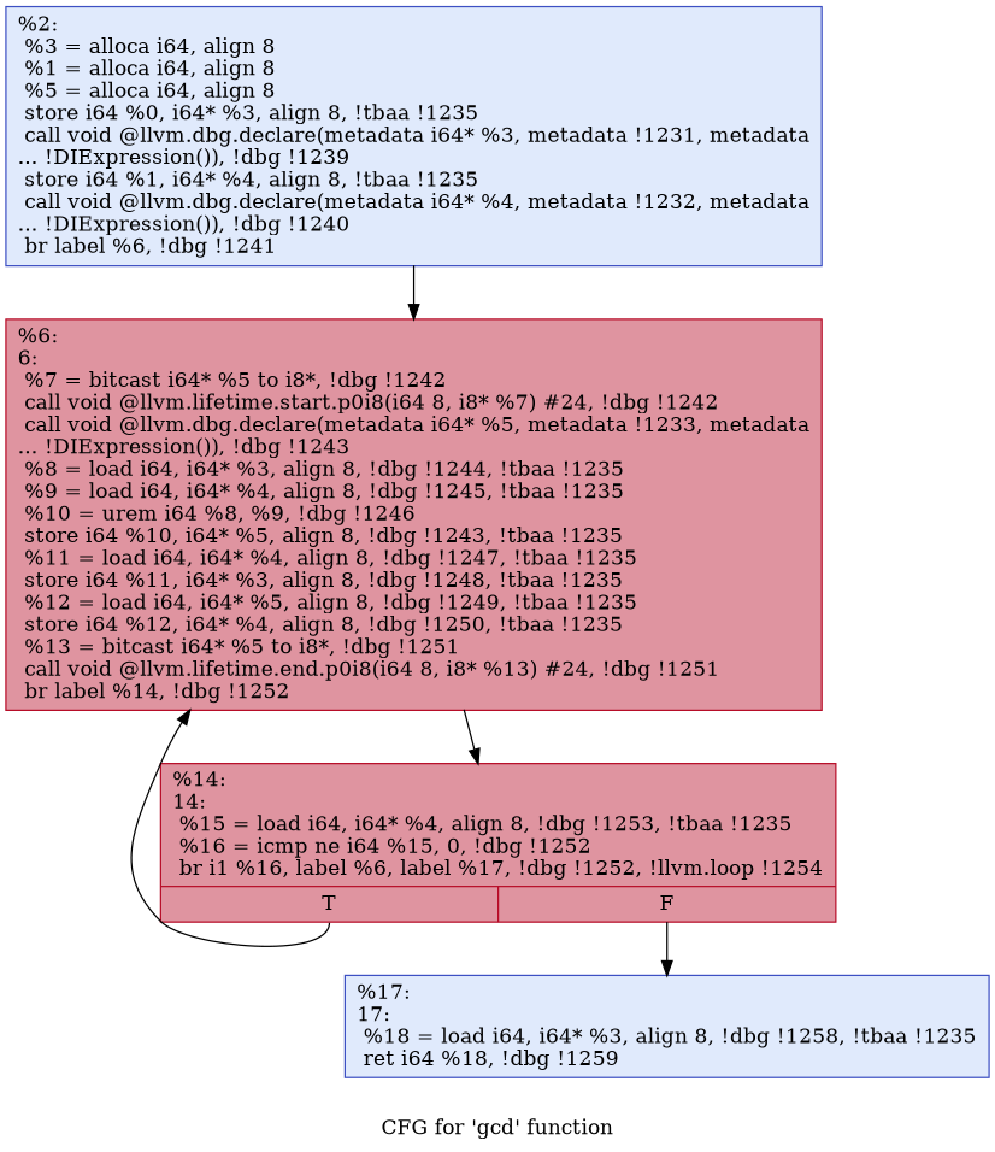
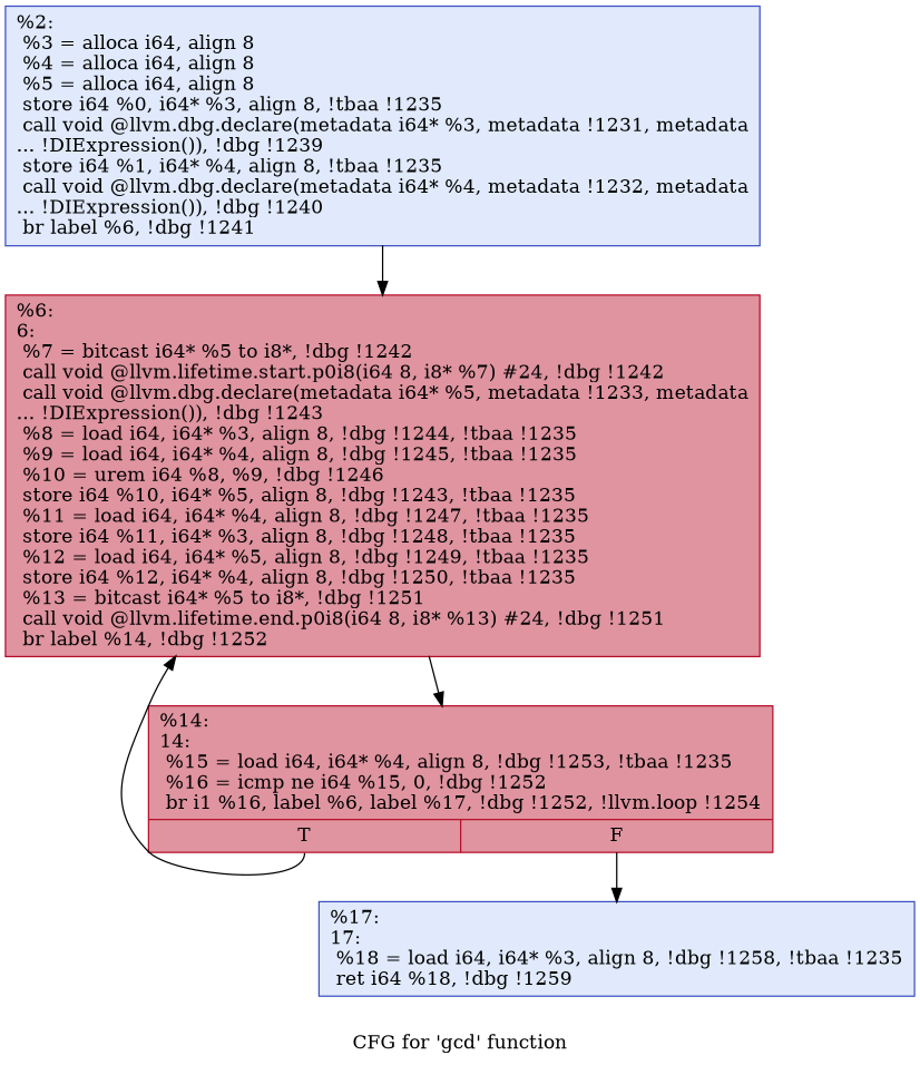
  digraph {
    label="CFG for 'gcd' function"
    node [color="#3d50c3ff" fillcolor="#b9d0f970" shape=record style=filled]
-   n1 [label="{%2:\l  %3 = alloca i64, align 8\l  %1 = alloca i64, align 8\l  %5 = alloca i64, align 8\l  store i64 %0, i64* %3, align 8, !tbaa !1235\l  call void @llvm.dbg.declare(metadata i64* %3, metadata !1231, metadata\l... !DIExpression()), !dbg !1239\l  store i64 %1, i64* %4, align 8, !tbaa !1235\l  call void @llvm.dbg.declare(metadata i64* %4, metadata !1232, metadata\l... !DIExpression()), !dbg !1240\l  br label %6, !dbg !1241\l}"]
+   n1 [label="{%2:\l  %3 = alloca i64, align 8\l  %4 = alloca i64, align 8\l  %5 = alloca i64, align 8\l  store i64 %0, i64* %3, align 8, !tbaa !1235\l  call void @llvm.dbg.declare(metadata i64* %3, metadata !1231, metadata\l... !DIExpression()), !dbg !1239\l  store i64 %1, i64* %4, align 8, !tbaa !1235\l  call void @llvm.dbg.declare(metadata i64* %4, metadata !1232, metadata\l... !DIExpression()), !dbg !1240\l  br label %6, !dbg !1241\l}"]
    n2 [color="#b70d28ff" fillcolor="#b70d2870" label="{%6:\l6:                                                \l  %7 = bitcast i64* %5 to i8*, !dbg !1242\l  call void @llvm.lifetime.start.p0i8(i64 8, i8* %7) #24, !dbg !1242\l  call void @llvm.dbg.declare(metadata i64* %5, metadata !1233, metadata\l... !DIExpression()), !dbg !1243\l  %8 = load i64, i64* %3, align 8, !dbg !1244, !tbaa !1235\l  %9 = load i64, i64* %4, align 8, !dbg !1245, !tbaa !1235\l  %10 = urem i64 %8, %9, !dbg !1246\l  store i64 %10, i64* %5, align 8, !dbg !1243, !tbaa !1235\l  %11 = load i64, i64* %4, align 8, !dbg !1247, !tbaa !1235\l  store i64 %11, i64* %3, align 8, !dbg !1248, !tbaa !1235\l  %12 = load i64, i64* %5, align 8, !dbg !1249, !tbaa !1235\l  store i64 %12, i64* %4, align 8, !dbg !1250, !tbaa !1235\l  %13 = bitcast i64* %5 to i8*, !dbg !1251\l  call void @llvm.lifetime.end.p0i8(i64 8, i8* %13) #24, !dbg !1251\l  br label %14, !dbg !1252\l}"]
    n3 [color="#b70d28ff" fillcolor="#b70d2870" label="{%14:\l14:                                               \l  %15 = load i64, i64* %4, align 8, !dbg !1253, !tbaa !1235\l  %16 = icmp ne i64 %15, 0, !dbg !1252\l  br i1 %16, label %6, label %17, !dbg !1252, !llvm.loop !1254\l|{<s0>T|<s1>F}}"]
    n4 [label="{%17:\l17:                                               \l  %18 = load i64, i64* %3, align 8, !dbg !1258, !tbaa !1235\l  ret i64 %18, !dbg !1259\l}"]
    n1 -> n2
    n2 -> n3
    n3 -> n2 [tailport=s0]
    n3 -> n4 [tailport=s1]
  }
